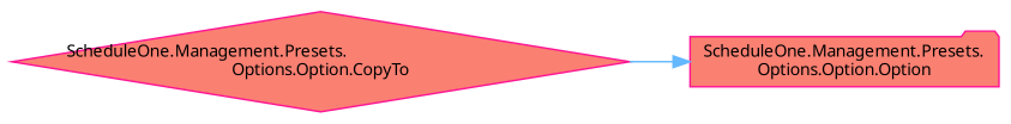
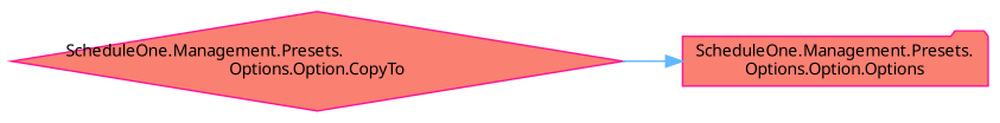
  digraph {
    rankdir=LR
    fontname="Noto Sans"
    node [color=deeppink fillcolor=salmon fontname="Noto Sans" fontsize=10 style=filled]
    n1 [fontcolor=black height=0.2 label="ScheduleOne.Management.Presets.\lOptions.Option.CopyTo" shape=diamond width=0.4]
-   n2 [height=0.2 label="ScheduleOne.Management.Presets.\lOptions.Option.Option" shape=folder width=0.4]
+   n2 [height=0.2 label="ScheduleOne.Management.Presets.\lOptions.Option.Options" shape=folder width=0.4]
    n1 -> n2 [color=steelblue1 fontname="Noto Sans" fontsize=10 labelfontname=Helvetica labelfontsize=10 style=solid]
  }
